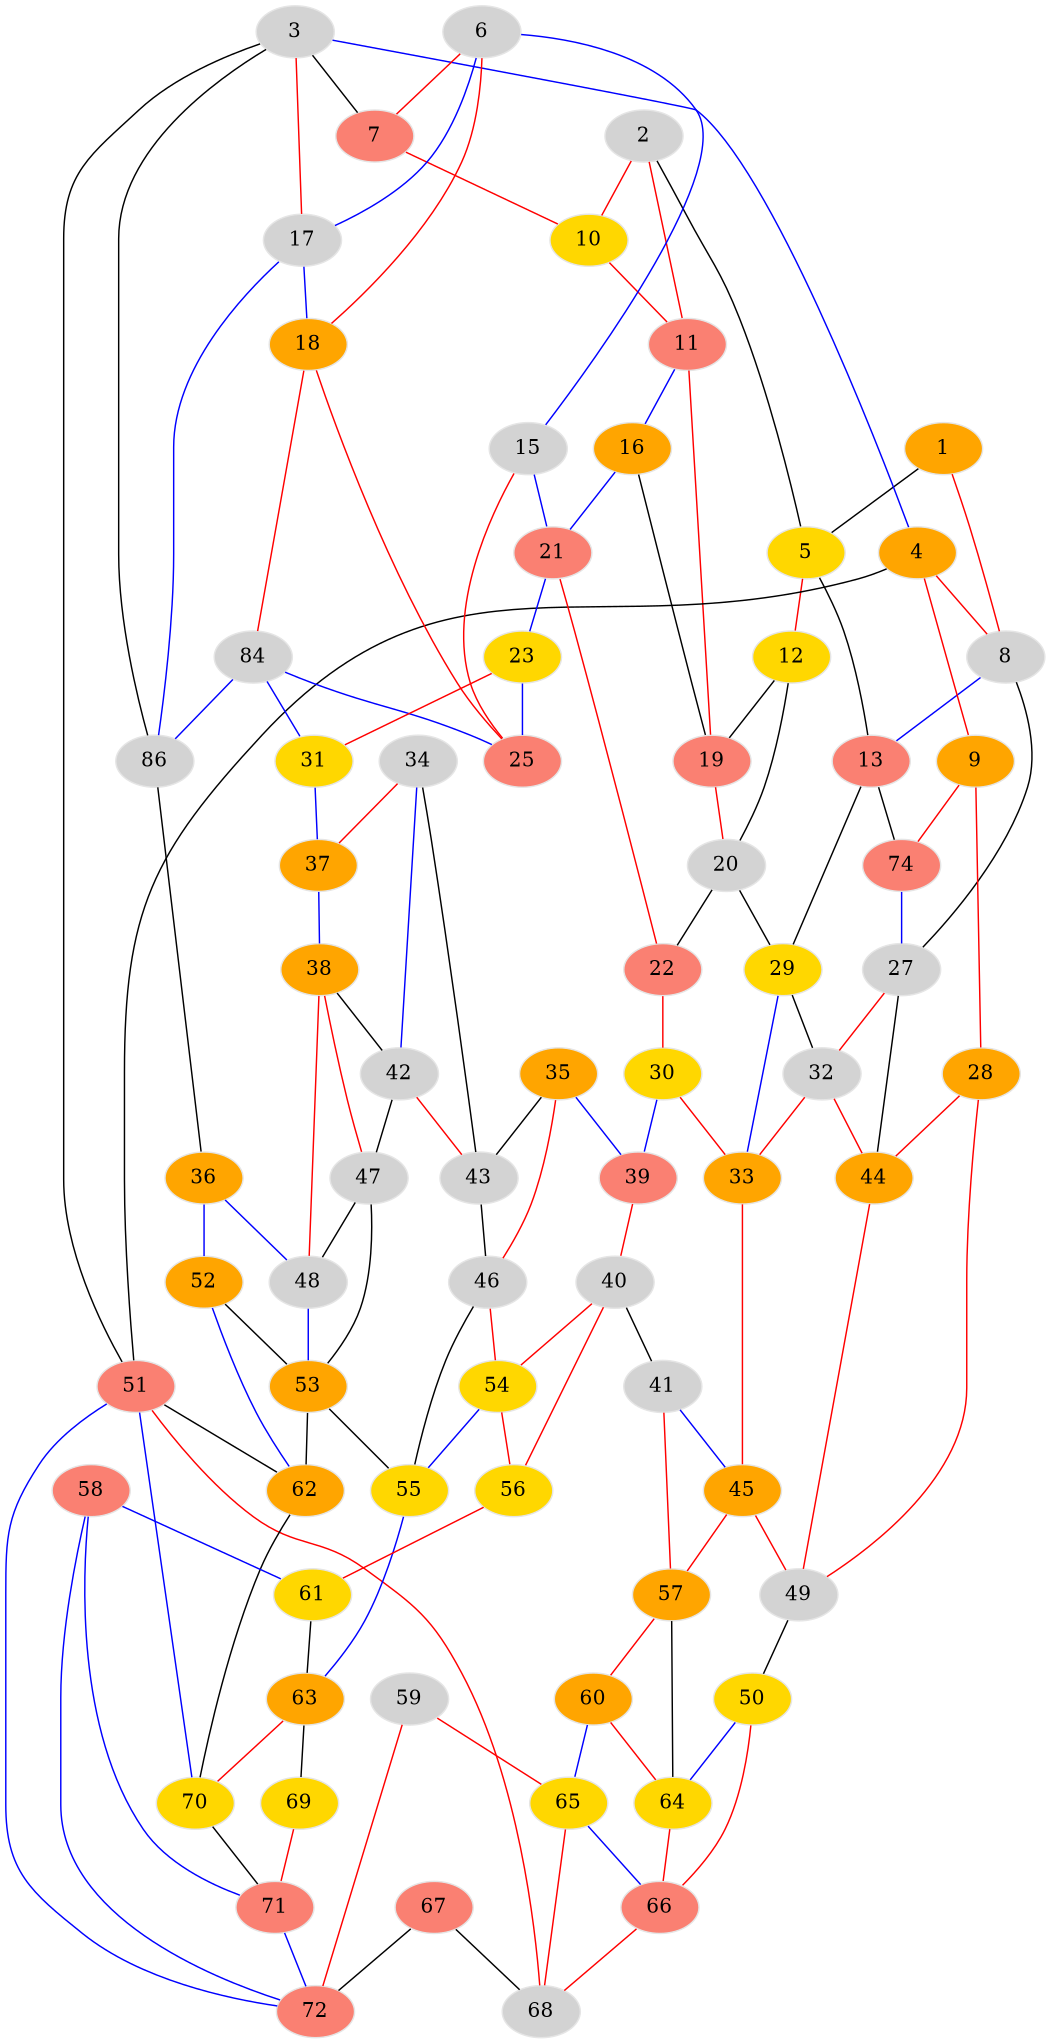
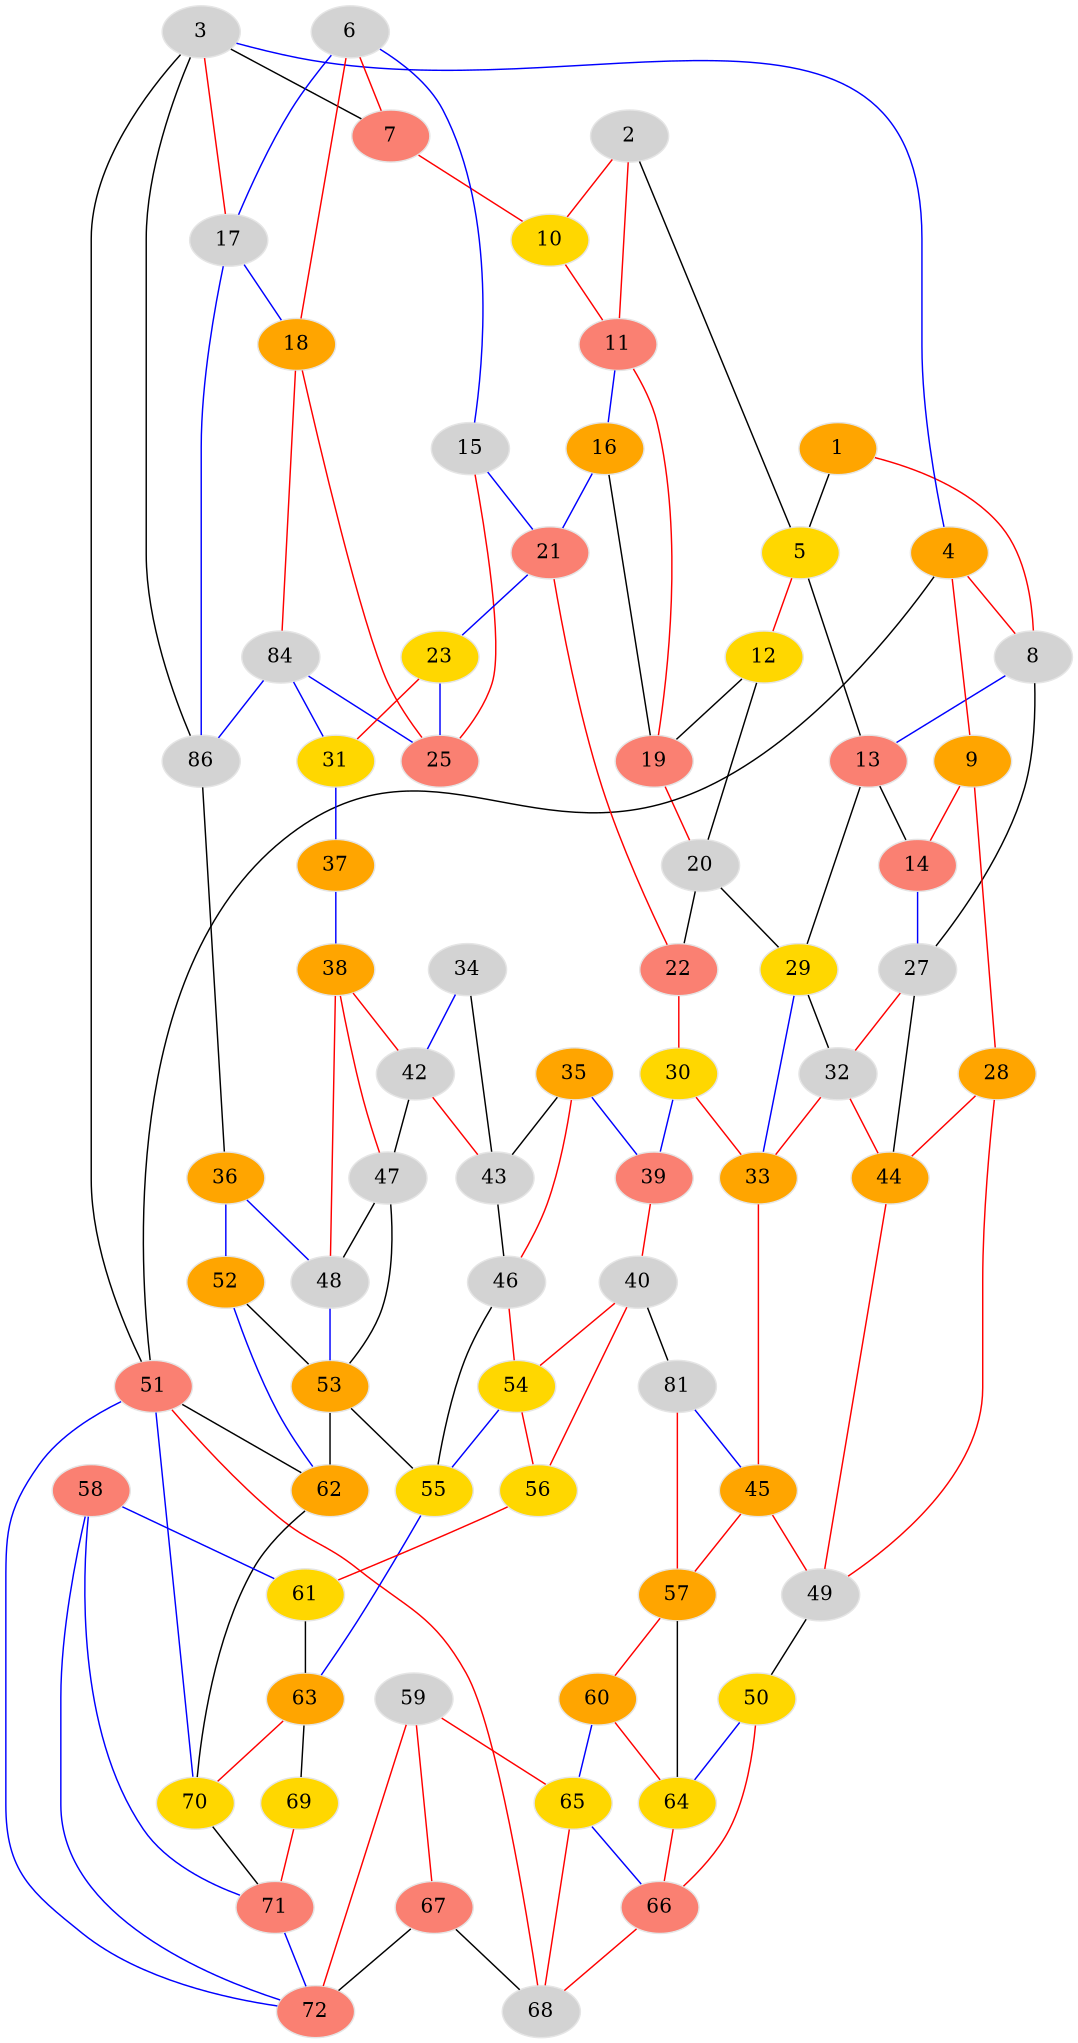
  graph {
    node [color=gray90 fillcolor=lightgrey style=filled]
    edge [color=red weight=1.0]
    1 [fillcolor=orange]
    5 [fillcolor=gold]
    8
    12 [fillcolor=gold]
    13 [fillcolor=salmon]
    27
    2
    10 [fillcolor=gold]
    11 [fillcolor=salmon]
    16 [fillcolor=orange]
    19 [fillcolor=salmon]
    4 [fillcolor=orange]
    3
    7 [fillcolor=salmon]
    17
    n16 [label=86]
    51 [fillcolor=salmon]
    9 [fillcolor=orange]
    18 [fillcolor=orange]
    36 [fillcolor=orange]
    62 [fillcolor=orange]
    68
    70 [fillcolor=gold]
    72 [fillcolor=salmon]
-   14 [fillcolor=salmon label=74]
+   14 [fillcolor=salmon]
    28 [fillcolor=orange]
    20
    29 [fillcolor=gold]
    6
    15
    21 [fillcolor=salmon]
    25 [fillcolor=salmon]
    n33 [label=84]
    44 [fillcolor=orange]
    49
    22 [fillcolor=salmon]
    32
    33 [fillcolor=orange]
    23 [fillcolor=gold]
    31 [fillcolor=gold]
    30 [fillcolor=gold]
    39 [fillcolor=salmon]
    37 [fillcolor=orange]
    48
    52 [fillcolor=orange]
    50 [fillcolor=gold]
    45 [fillcolor=orange]
    40
    38 [fillcolor=orange]
    57 [fillcolor=orange]
    34
    42
    43
    47
    46
    35 [fillcolor=orange]
    54 [fillcolor=gold]
    55 [fillcolor=gold]
    53 [fillcolor=orange]
-   41
+   41 [label=81]
    56 [fillcolor=gold]
    61 [fillcolor=gold]
    64 [fillcolor=gold]
    60 [fillcolor=orange]
    63 [fillcolor=orange]
    66 [fillcolor=salmon]
    71 [fillcolor=salmon]
    69 [fillcolor=gold]
    65 [fillcolor=gold]
    58 [fillcolor=salmon]
    59
    67 [fillcolor=salmon]
    1 -- 5 [color=black]
    1 -- 8
    5 -- 12
    5 -- 13 [color=black]
    8 -- 13 [color=blue]
    8 -- 27 [color=black]
    12 -- 19 [color=black]
    12 -- 20 [color=black]
    13 -- 14 [color=black]
    13 -- 29 [color=black]
    27 -- 44 [color=black]
    27 -- 32
    2 -- 5 [color=black]
    2 -- 10
    2 -- 11
    10 -- 11
    11 -- 16 [color=blue]
    11 -- 19
    16 -- 19 [color=black]
    16 -- 21 [color=blue]
    19 -- 20
    4 -- 8
    4 -- 51 [color=black]
    4 -- 9
    3 -- 4 [color=blue]
    3 -- 7 [color=black]
    3 -- 17
    3 -- n16 [color=black]
    3 -- 51 [color=black]
    7 -- 10 [weight=2.0]
    17 -- n16 [color=blue]
    17 -- 18 [color=blue]
    n16 -- 36 [color=black]
    51 -- 62 [color=black]
    51 -- 68
    51 -- 70 [color=blue]
    51 -- 72 [color=blue]
    9 -- 14
    9 -- 28
    18 -- 25
    18 -- n33
    36 -- 48 [color=blue]
    36 -- 52 [color=blue]
    62 -- 70 [color=black]
    70 -- 71 [color=black]
    14 -- 27 [color=blue weight=2.0]
    28 -- 44
    28 -- 49
    20 -- 29 [color=black]
    20 -- 22 [color=black]
    29 -- 32 [color=black]
    29 -- 33 [color=blue]
    6 -- 7
    6 -- 17 [color=blue]
    6 -- 18
    6 -- 15 [color=blue]
    15 -- 21 [color=blue]
    15 -- 25
    21 -- 22
    21 -- 23 [color=blue]
    n33 -- n16 [color=blue]
    n33 -- 25 [color=blue]
    n33 -- 31 [color=blue]
    44 -- 49
    49 -- 50 [color=black]
    22 -- 30
    32 -- 44
    32 -- 33
    33 -- 45
    23 -- 25 [color=blue]
    23 -- 31
    31 -- 37 [color=blue weight=2.0]
    30 -- 33
    30 -- 39 [color=blue weight=2.0]
    39 -- 40
    37 -- 38 [color=blue]
    48 -- 53 [color=blue]
    52 -- 62 [color=blue]
    52 -- 53 [color=black]
    50 -- 64 [color=blue]
    50 -- 66
    45 -- 49
    45 -- 57
    40 -- 54
    40 -- 41 [color=black]
    40 -- 56
    38 -- 48
-   38 -- 42 [color=black]
+   38 -- 42
    38 -- 47
    57 -- 64 [color=black]
    57 -- 60
-   34 -- 37
    34 -- 42 [color=blue]
    34 -- 43 [color=black]
    42 -- 43
    42 -- 47 [color=black]
    43 -- 46 [color=black]
    47 -- 48 [color=black]
    47 -- 53 [color=black]
    46 -- 54
    46 -- 55 [color=black]
    35 -- 39 [color=blue]
    35 -- 43 [color=black]
    35 -- 46
    54 -- 55 [color=blue]
    54 -- 56
    55 -- 63 [color=blue]
    53 -- 62 [color=black]
    53 -- 55 [color=black]
    41 -- 45 [color=blue]
    41 -- 57
    56 -- 61 [weight=2.0]
    61 -- 63 [color=black]
    64 -- 66
    60 -- 64
    60 -- 65 [color=blue]
    63 -- 70
    63 -- 69 [color=black]
    66 -- 68
    71 -- 72 [color=blue]
    69 -- 71 [weight=3.0]
    65 -- 68
    65 -- 66 [color=blue]
    58 -- 72 [color=blue]
    58 -- 61 [color=blue]
    58 -- 71 [color=blue]
    59 -- 72
    59 -- 65
+   59 -- 67
    67 -- 68 [color=black]
    67 -- 72 [color=black weight=2.0]
  }
